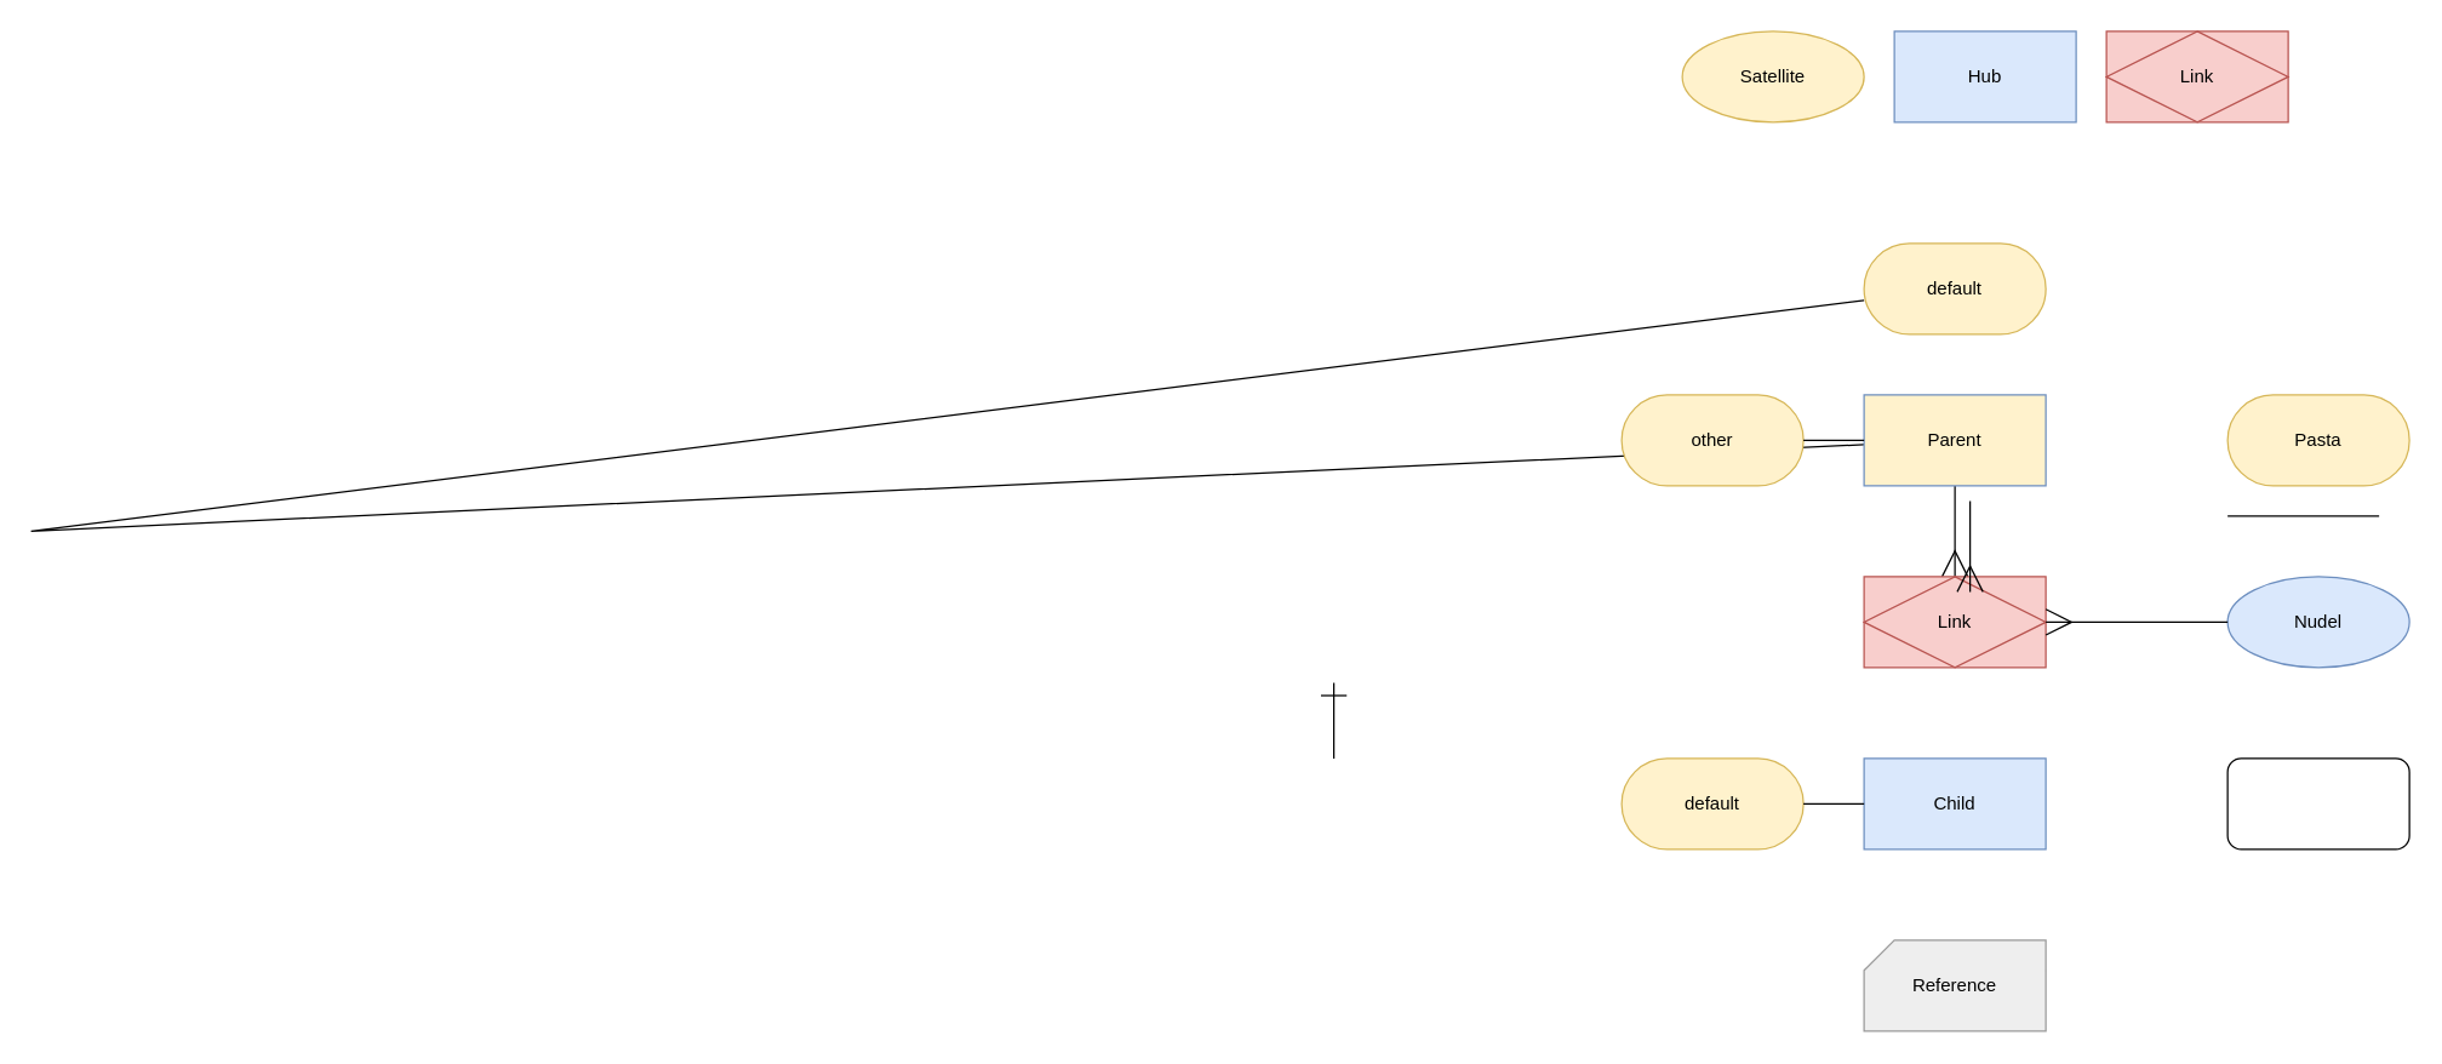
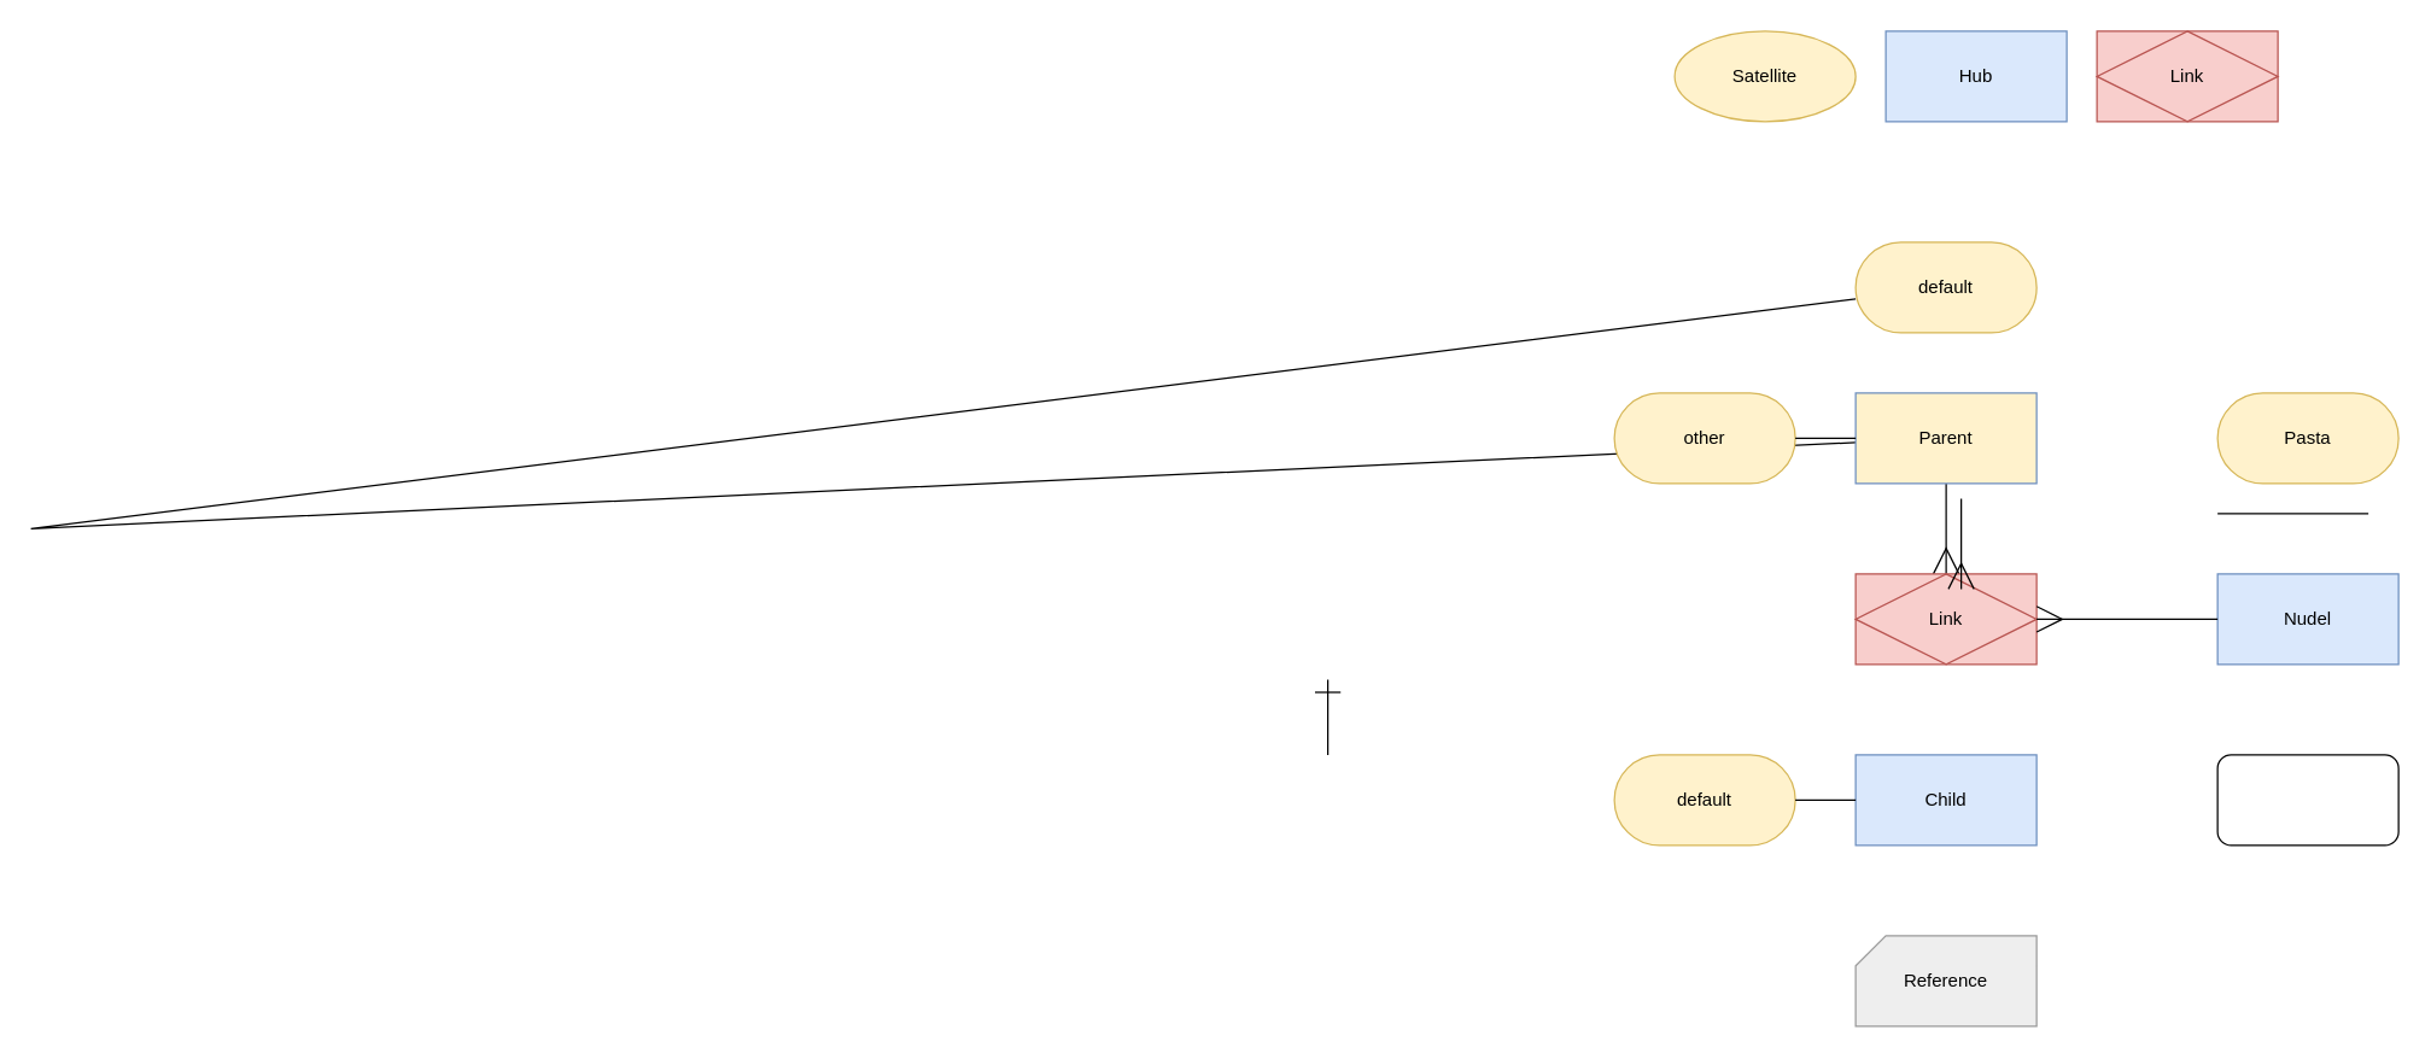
  <mxCell id="0" />
  <mxCell id="1" parent="0" />
  <mxCell id="2" value="Hub" style="rounded=0;whiteSpace=wrap;html=1;fillColor=#dae8fc;strokeColor=#6c8ebf;" vertex="1" parent="1"><mxGeometry x="1250" y="20" width="120" height="60" as="geometry" /></mxCell>
  <mxCell id="3" value="Satellite" style="ellipse;whiteSpace=wrap;html=1;arcSize=50;fillColor=#fff2cc;strokeColor=#d6b656;" vertex="1" parent="1"><mxGeometry x="1110" y="20" width="120" height="60" as="geometry" /></mxCell>
  <mxCell id="4" value="Link" style="shape=associativeEntity;whiteSpace=wrap;html=1;align=center;fillColor=#f8cecc;strokeColor=#b85450;" vertex="1" parent="1"><mxGeometry x="1390" y="20" width="120" height="60" as="geometry" /></mxCell>
  <mxCell id="5" value="" style="endArrow=none;html=1;rounded=0;" edge="1" parent="1" source="13" target="8"><mxGeometry width="50" height="50" relative="1" as="geometry"><mxPoint x="1470" y="270" as="sourcePoint" /><mxPoint x="1520" y="220" as="targetPoint" /><Array as="points"><mxPoint x="20" y="350" /></Array></mxGeometry></mxCell>
  <mxCell id="6" value="" style="endArrow=ERmany;html=1;rounded=1;endSize=15;endFill=0;edgeStyle=orthogonalEdgeStyle;curved=0;" edge="1" parent="1" source="8" target="10"><mxGeometry width="50" height="50" relative="1" as="geometry"><mxPoint x="1420" y="490" as="sourcePoint" /><mxPoint x="1470" y="450" as="targetPoint" /></mxGeometry></mxCell>
  <mxCell id="7" value="" style="endArrow=ERone;html=1;rounded=1;endSize=15;endFill=0;edgeStyle=orthogonalEdgeStyle;" edge="1" parent="1"><mxGeometry width="50" height="50" relative="1" as="geometry"><mxPoint x="880" y="500" as="sourcePoint" /><mxPoint x="880" y="450" as="targetPoint" /></mxGeometry></mxCell>
  <mxCell id="8" value="Parent" style="rounded=0;whiteSpace=wrap;html=1;fillColor=#fff2cc;strokeColor=#6c8ebf;" vertex="1" parent="1"><mxGeometry x="1230" y="260" width="120" height="60" as="geometry" /></mxCell>
  <mxCell id="9" value="other" style="rounded=1;whiteSpace=wrap;html=1;arcSize=50;fillColor=#fff2cc;strokeColor=#d6b656;" vertex="1" parent="1"><mxGeometry x="1070" y="260" width="120" height="60" as="geometry" /></mxCell>
  <mxCell id="10" value="Link" style="shape=associativeEntity;whiteSpace=wrap;html=1;align=center;fillColor=#f8cecc;strokeColor=#b85450;" vertex="1" parent="1"><mxGeometry x="1230" y="380" width="120" height="60" as="geometry" /></mxCell>
  <mxCell id="11" value="Child" style="rounded=0;whiteSpace=wrap;html=1;fillColor=#dae8fc;strokeColor=#6c8ebf;" vertex="1" parent="1"><mxGeometry x="1230" y="500" width="120" height="60" as="geometry" /></mxCell>
  <mxCell id="12" value="default" style="rounded=1;whiteSpace=wrap;html=1;arcSize=50;fillColor=#fff2cc;strokeColor=#d6b656;" vertex="1" parent="1"><mxGeometry x="1070" y="500" width="120" height="60" as="geometry" /></mxCell>
  <mxCell id="13" value="default" style="rounded=1;whiteSpace=wrap;html=1;arcSize=50;fillColor=#fff2cc;strokeColor=#d6b656;" vertex="1" parent="1"><mxGeometry x="1230" y="160" width="120" height="60" as="geometry" /></mxCell>
  <mxCell id="14" value="" style="endArrow=none;html=1;rounded=0;" edge="1" parent="1" source="8" target="9"><mxGeometry width="50" height="50" relative="1" as="geometry"><mxPoint x="1300" y="230" as="sourcePoint" /><mxPoint x="1300" y="270" as="targetPoint" /></mxGeometry></mxCell>
  <mxCell id="15" value="" style="endArrow=none;html=1;rounded=0;" edge="1" parent="1" source="12" target="11"><mxGeometry width="50" height="50" relative="1" as="geometry"><mxPoint x="1310" y="240" as="sourcePoint" /><mxPoint x="1310" y="280" as="targetPoint" /></mxGeometry></mxCell>
- <mxCell id="16" value="Nudel" style="ellipse;whiteSpace=wrap;html=1;fillColor=#dae8fc;strokeColor=#6c8ebf;" vertex="1" parent="1"><mxGeometry x="1470" y="380" width="120" height="60" as="geometry" /></mxCell>
+ <mxCell id="16" value="Nudel" style="rounded=0;whiteSpace=wrap;html=1;fillColor=#dae8fc;strokeColor=#6c8ebf;" vertex="1" parent="1"><mxGeometry x="1470" y="380" width="120" height="60" as="geometry" /></mxCell>
  <mxCell id="17" value="Pasta" style="rounded=1;whiteSpace=wrap;html=1;arcSize=50;fillColor=#fff2cc;strokeColor=#d6b656;" vertex="1" parent="1"><mxGeometry x="1470" y="260" width="120" height="60" as="geometry" /></mxCell>
  <mxCell id="18" value="" style="endArrow=none;html=1;rounded=1;edgeStyle=orthogonalEdgeStyle;curved=0;" edge="1" parent="1"><mxGeometry width="50" height="50" relative="1" as="geometry"><mxPoint x="1570" y="340" as="sourcePoint" /><mxPoint x="1470" y="340" as="targetPoint" /></mxGeometry></mxCell>
  <mxCell id="19" value="" style="endArrow=ERmany;html=1;rounded=1;endSize=15;endFill=0;edgeStyle=orthogonalEdgeStyle;curved=0;" edge="1" parent="1" source="16" target="10"><mxGeometry width="50" height="50" relative="1" as="geometry"><mxPoint x="1300" y="330" as="sourcePoint" /><mxPoint x="1300" y="390" as="targetPoint" /></mxGeometry></mxCell>
  <mxCell id="20" value="" style="rounded=1;whiteSpace=wrap;html=1;" vertex="1" parent="1"><mxGeometry x="1470" y="500" width="120" height="60" as="geometry" /></mxCell>
  <mxCell id="21" value="" style="endArrow=ERmany;html=1;rounded=1;endSize=15;endFill=0;edgeStyle=orthogonalEdgeStyle;curved=0;" edge="1" parent="1"><mxGeometry width="50" height="50" relative="1" as="geometry"><mxPoint x="1300" y="330" as="sourcePoint" /><mxPoint x="1300" y="390" as="targetPoint" /></mxGeometry></mxCell>
  <mxCell id="22" value="Reference" style="shape=card;whiteSpace=wrap;html=1;size=20;fillColor=#eeeeee;strokeColor=#999999;" vertex="1" parent="1"><mxGeometry x="1230" y="620" width="120" height="60" as="geometry" /></mxCell>
